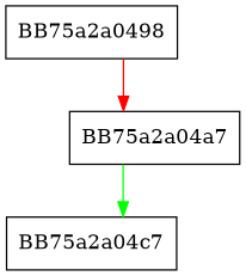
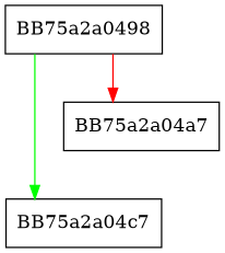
  digraph {
    splines=ortho
    node [shape=box]
    n1 [label=BB75a2a04c7]
    BB75a2a0498
    BB75a2a04a7
-   BB75a2a04a7 -> n1 [color=green]
+   BB75a2a0498 -> n1 [color=green]
    BB75a2a0498 -> BB75a2a04a7 [color=red]
  }
